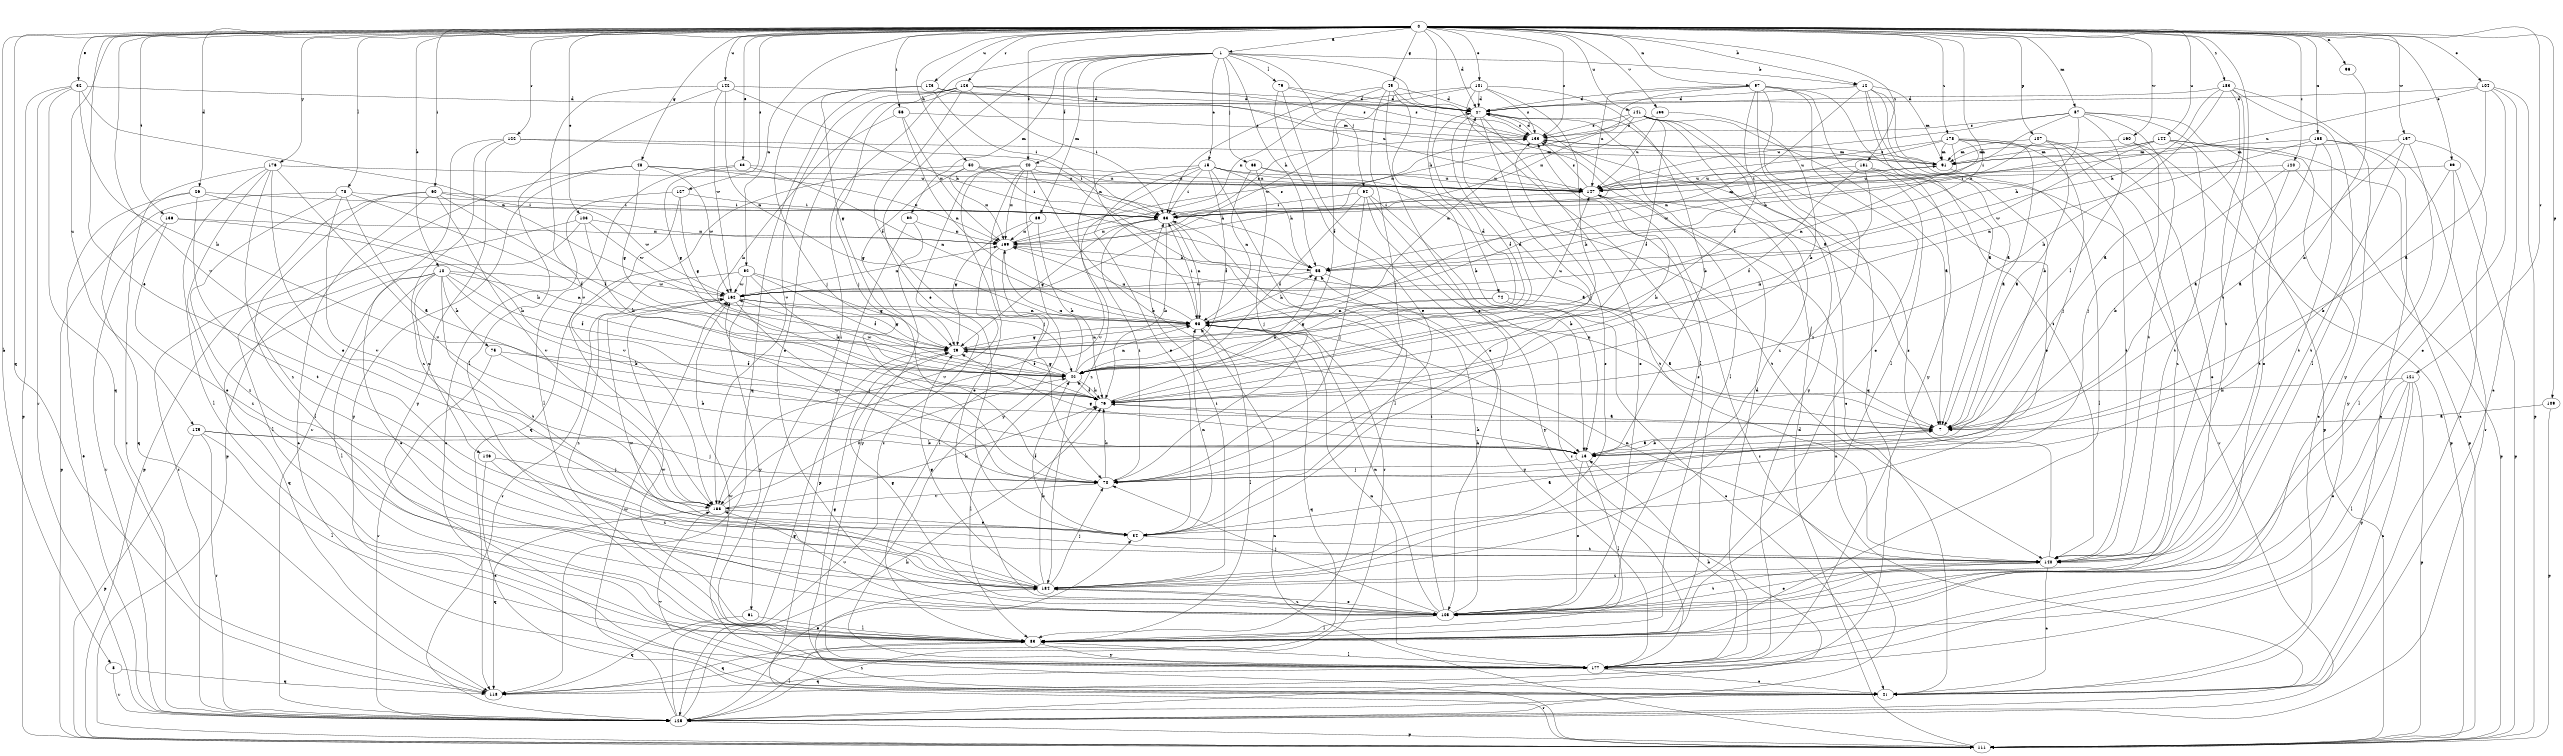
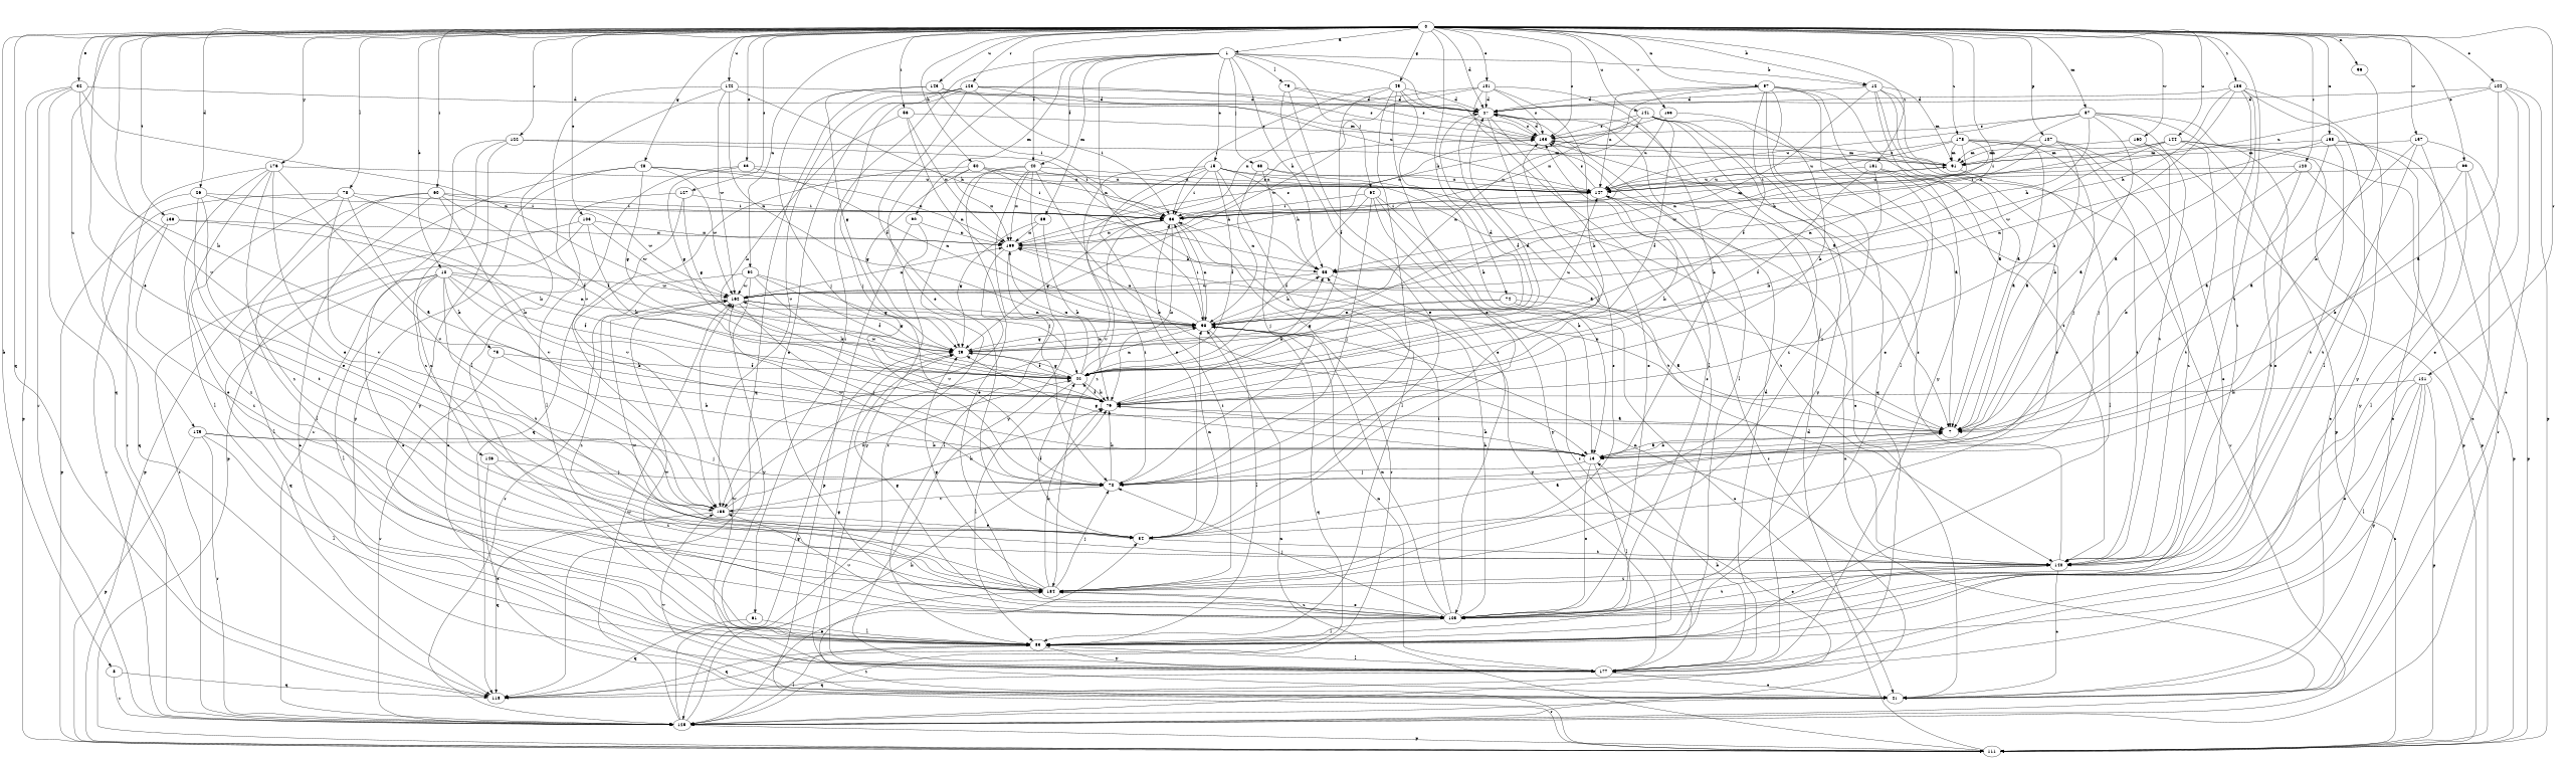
  strict digraph {
    0
    1
    8
    10
    12
    26
    27
    32
    33
    34
    40
    45
    48
    50
    55
    56
    60
    74
    78
    87
    92
    96
    97
    99
    101
    103
    104
    107
-   109
    118
    120
    121
    122
    123
    127
    133
    136
    140
    141
    142
    143
    144
    145
    153
    155
    157
    160
    168
    176
    178
    181
    183
    7
    15
    61
    64
    68
    79
    89
    90
    98
    125
    13
    42
    75
    83
    105
    146
    162
    91
    177
    76
    63
    70
    111
    49
    147
    169
    21
    184
    0 -> 1 [label=a]
    0 -> 8 [label=b]
    0 -> 10 [label=b]
    0 -> 12 [label=b]
    0 -> 26 [label=d]
    0 -> 27 [label=d]
    0 -> 32 [label=e]
    0 -> 33 [label=e]
    0 -> 34 [label=e]
    0 -> 40 [label=f]
    0 -> 45 [label=g]
    0 -> 48 [label=g]
    0 -> 50 [label=h]
    0 -> 55 [label=h]
    0 -> 56 [label=i]
    0 -> 60 [label=i]
    0 -> 74 [label=k]
    0 -> 78 [label=l]
    0 -> 87 [label=m]
    0 -> 92 [label=n]
    0 -> 96 [label=n]
    0 -> 97 [label=n]
    0 -> 99 [label=o]
    0 -> 101 [label=o]
    0 -> 103 [label=o]
    0 -> 104 [label=o]
    0 -> 107 [label=p]
-   0 -> 109 [label=p]
    0 -> 118 [label=q]
    0 -> 120 [label=r]
    0 -> 121 [label=r]
    0 -> 122 [label=r]
    0 -> 123 [label=r]
    0 -> 127 [label=s]
    0 -> 133 [label=s]
    0 -> 136 [label=t]
    0 -> 140 [label=t]
    0 -> 141 [label=u]
    0 -> 142 [label=u]
    0 -> 143 [label=u]
    0 -> 144 [label=u]
    0 -> 145 [label=u]
    0 -> 153 [label=v]
    0 -> 155 [label=v]
    0 -> 157 [label=w]
    0 -> 160 [label=w]
    0 -> 168 [label=x]
    0 -> 176 [label=y]
    0 -> 178 [label=z]
    0 -> 181 [label=z]
    0 -> 183 [label=z]
    1 -> 12 [label=b]
    1 -> 34 [label=e]
    1 -> 40 [label=f]
    1 -> 55 [label=h]
    1 -> 7 [label=a]
    1 -> 15 [label=c]
    1 -> 61 [label=i]
    1 -> 64 [label=j]
    1 -> 68 [label=j]
    1 -> 79 [label=l]
    1 -> 89 [label=m]
    1 -> 90 [label=m]
    1 -> 98 [label=n]
    8 -> 118 [label=q]
    8 -> 125 [label=r]
    10 -> 118 [label=q]
    10 -> 140 [label=t]
    10 -> 98 [label=n]
    10 -> 13 [label=b]
    10 -> 42 [label=f]
    10 -> 75 [label=k]
    10 -> 83 [label=l]
    10 -> 105 [label=o]
    10 -> 146 [label=u]
    10 -> 162 [label=w]
    12 -> 27 [label=d]
    12 -> 140 [label=t]
    12 -> 7 [label=a]
    12 -> 98 [label=n]
    12 -> 13 [label=b]
    12 -> 91 [label=m]
    12 -> 177 [label=y]
-   26 -> 125 [label=e]
+   26 -> 34 [label=e]
    26 -> 118 [label=q]
    26 -> 140 [label=t]
    26 -> 76 [label=k]
    26 -> 63 [label=i]
    27 -> 133 [label=s]
    27 -> 42 [label=f]
    27 -> 83 [label=l]
    27 -> 105 [label=o]
    27 -> 70 [label=j]
    32 -> 27 [label=d]
    32 -> 118 [label=q]
    32 -> 98 [label=n]
    32 -> 125 [label=r]
    32 -> 76 [label=k]
    32 -> 111 [label=p]
    33 -> 98 [label=n]
    33 -> 83 [label=l]
    33 -> 49 [label=g]
    33 -> 147 [label=u]
    34 -> 140 [label=t]
    34 -> 7 [label=a]
    34 -> 98 [label=n]
    34 -> 42 [label=f]
    40 -> 7 [label=a]
    40 -> 125 [label=r]
    40 -> 13 [label=b]
    40 -> 105 [label=o]
    40 -> 177 [label=y]
    40 -> 70 [label=j]
    40 -> 147 [label=u]
    40 -> 169 [label=x]
    45 -> 27 [label=d]
    45 -> 34 [label=e]
    45 -> 133 [label=s]
    45 -> 13 [label=b]
    45 -> 42 [label=f]
    45 -> 63 [label=i]
    45 -> 70 [label=j]
    48 -> 162 [label=w]
    48 -> 177 [label=y]
    48 -> 111 [label=p]
    48 -> 49 [label=g]
    48 -> 147 [label=u]
    48 -> 169 [label=x]
    50 -> 55 [label=h]
    50 -> 118 [label=q]
    50 -> 63 [label=i]
    50 -> 49 [label=g]
    50 -> 147 [label=u]
    50 -> 169 [label=x]
    55 -> 162 [label=w]
    55 -> 177 [label=y]
    56 -> 133 [label=s]
    56 -> 98 [label=n]
    56 -> 76 [label=k]
    56 -> 169 [label=x]
    60 -> 155 [label=v]
    60 -> 42 [label=f]
    60 -> 83 [label=l]
    60 -> 162 [label=w]
    60 -> 63 [label=i]
    60 -> 111 [label=p]
    60 -> 21 [label=c]
    74 -> 7 [label=a]
    74 -> 98 [label=n]
    74 -> 49 [label=g]
    74 -> 21 [label=c]
    78 -> 155 [label=v]
    78 -> 7 [label=a]
    78 -> 42 [label=f]
    78 -> 63 [label=i]
    78 -> 111 [label=p]
    78 -> 184 [label=z]
    87 -> 55 [label=h]
    87 -> 133 [label=s]
    87 -> 140 [label=t]
-   87 -> 7 [label=l]
+   87 -> 7 [label=a]
    87 -> 105 [label=o]
    87 -> 63 [label=i]
    87 -> 111 [label=p]
    87 -> 147 [label=u]
    92 -> 125 [label=r]
    92 -> 42 [label=f]
    92 -> 162 [label=w]
    92 -> 177 [label=y]
    92 -> 76 [label=k]
    92 -> 49 [label=g]
    96 -> 13 [label=b]
    97 -> 27 [label=d]
    97 -> 118 [label=q]
    97 -> 7 [label=a]
    97 -> 42 [label=f]
    97 -> 83 [label=l]
    97 -> 105 [label=o]
    97 -> 147 [label=u]
    97 -> 169 [label=x]
    97 -> 184 [label=z]
    99 -> 13 [label=b]
    99 -> 83 [label=l]
    99 -> 111 [label=p]
    99 -> 147 [label=u]
    101 -> 27 [label=d]
    101 -> 133 [label=s]
    101 -> 13 [label=b]
    101 -> 83 [label=l]
    101 -> 162 [label=w]
    101 -> 76 [label=k]
    101 -> 169 [label=x]
    103 -> 125 [label=r]
    103 -> 83 [label=l]
    103 -> 162 [label=w]
    103 -> 76 [label=k]
    103 -> 169 [label=x]
    104 -> 27 [label=d]
    104 -> 7 [label=a]
    104 -> 105 [label=o]
    104 -> 111 [label=p]
    104 -> 147 [label=u]
    104 -> 21 [label=c]
    107 -> 55 [label=h]
    107 -> 7 [label=a]
    107 -> 105 [label=o]
    107 -> 91 [label=m]
    107 -> 184 [label=z]
-   109 -> 7 [label=a]
-   109 -> 111 [label=p]
    120 -> 140 [label=t]
    120 -> 13 [label=b]
    120 -> 111 [label=p]
    120 -> 147 [label=u]
    121 -> 83 [label=l]
    121 -> 105 [label=o]
    121 -> 177 [label=y]
    121 -> 76 [label=k]
    121 -> 111 [label=p]
    121 -> 21 [label=c]
    122 -> 125 [label=r]
    122 -> 91 [label=m]
    122 -> 177 [label=y]
    122 -> 63 [label=i]
    122 -> 184 [label=z]
    123 -> 27 [label=d]
    123 -> 118 [label=q]
    123 -> 133 [label=s]
    123 -> 155 [label=v]
    123 -> 42 [label=f]
    123 -> 105 [label=o]
    123 -> 63 [label=i]
    123 -> 70 [label=j]
    123 -> 147 [label=u]
    127 -> 155 [label=v]
    127 -> 63 [label=i]
    127 -> 49 [label=g]
    127 -> 21 [label=c]
    133 -> 27 [label=d]
    133 -> 91 [label=m]
    136 -> 125 [label=r]
    136 -> 76 [label=k]
    136 -> 169 [label=x]
    136 -> 184 [label=z]
    140 -> 133 [label=s]
    140 -> 98 [label=n]
    140 -> 105 [label=o]
    140 -> 21 [label=c]
    140 -> 184 [label=z]
    141 -> 133 [label=s]
    141 -> 7 [label=a]
    141 -> 98 [label=n]
    141 -> 42 [label=f]
    141 -> 177 [label=y]
    141 -> 169 [label=x]
    141 -> 21 [label=c]
    141 -> 184 [label=z]
    142 -> 27 [label=d]
    142 -> 55 [label=h]
    142 -> 155 [label=v]
    142 -> 98 [label=n]
    142 -> 83 [label=l]
    142 -> 162 [label=w]
    143 -> 27 [label=d]
    143 -> 91 [label=m]
    143 -> 63 [label=i]
    143 -> 70 [label=j]
    143 -> 49 [label=g]
    144 -> 140 [label=t]
    144 -> 162 [label=w]
    144 -> 91 [label=m]
    144 -> 63 [label=i]
    144 -> 111 [label=p]
    144 -> 21 [label=c]
    145 -> 125 [label=r]
    145 -> 13 [label=b]
    145 -> 83 [label=l]
    145 -> 70 [label=j]
    145 -> 111 [label=p]
    153 -> 133 [label=s]
    153 -> 76 [label=k]
    153 -> 147 [label=u]
    155 -> 34 [label=e]
    155 -> 118 [label=q]
    155 -> 42 [label=f]
    155 -> 76 [label=k]
    157 -> 140 [label=t]
    157 -> 7 [label=a]
    157 -> 91 [label=m]
    157 -> 177 [label=y]
    157 -> 21 [label=c]
    160 -> 91 [label=m]
    160 -> 70 [label=j]
    160 -> 111 [label=p]
    168 -> 140 [label=t]
    168 -> 7 [label=a]
    168 -> 98 [label=n]
    168 -> 125 [label=r]
    168 -> 91 [label=m]
    168 -> 21 [label=c]
    176 -> 34 [label=e]
    176 -> 155 [label=v]
    176 -> 125 [label=r]
    176 -> 83 [label=l]
    176 -> 105 [label=o]
    176 -> 147 [label=u]
    176 -> 184 [label=z]
    178 -> 140 [label=t]
    178 -> 7 [label=a]
    178 -> 98 [label=n]
    178 -> 162 [label=w]
    178 -> 91 [label=m]
    178 -> 63 [label=i]
    178 -> 70 [label=j]
    178 -> 147 [label=u]
    181 -> 34 [label=e]
    181 -> 125 [label=r]
    181 -> 42 [label=f]
    181 -> 76 [label=k]
    181 -> 147 [label=u]
    183 -> 27 [label=d]
    183 -> 55 [label=h]
    183 -> 140 [label=t]
    183 -> 7 [label=a]
    183 -> 83 [label=l]
    183 -> 177 [label=y]
    183 -> 76 [label=k]
    7 -> 13 [label=b]
    7 -> 169 [label=x]
    15 -> 34 [label=e]
    15 -> 55 [label=h]
    15 -> 140 [label=t]
    15 -> 155 [label=v]
    15 -> 42 [label=f]
    15 -> 83 [label=l]
    15 -> 63 [label=i]
    15 -> 147 [label=u]
    15 -> 184 [label=z]
    61 -> 118 [label=q]
    61 -> 83 [label=l]
    64 -> 125 [label=r]
    64 -> 13 [label=b]
    64 -> 42 [label=f]
    64 -> 177 [label=y]
    64 -> 63 [label=i]
    64 -> 70 [label=j]
    68 -> 140 [label=t]
    68 -> 98 [label=n]
    68 -> 70 [label=j]
    68 -> 147 [label=u]
    79 -> 27 [label=d]
    79 -> 34 [label=e]
    79 -> 133 [label=s]
    79 -> 105 [label=o]
    89 -> 76 [label=k]
    89 -> 49 [label=g]
    89 -> 169 [label=x]
    90 -> 177 [label=y]
    90 -> 111 [label=p]
    90 -> 169 [label=x]
    98 -> 55 [label=h]
    98 -> 118 [label=q]
    98 -> 83 [label=l]
    98 -> 63 [label=i]
    98 -> 49 [label=g]
    98 -> 169 [label=x]
    125 -> 34 [label=e]
    125 -> 83 [label=l]
    125 -> 162 [label=w]
    125 -> 76 [label=k]
    125 -> 111 [label=p]
    125 -> 49 [label=g]
    125 -> 147 [label=u]
    13 -> 7 [label=a]
    13 -> 83 [label=l]
    13 -> 105 [label=o]
    13 -> 76 [label=k]
    13 -> 70 [label=j]
    13 -> 49 [label=g]
    42 -> 27 [label=d]
    42 -> 98 [label=n]
    42 -> 83 [label=l]
    42 -> 162 [label=w]
    42 -> 76 [label=k]
    42 -> 49 [label=g]
    42 -> 169 [label=x]
    75 -> 125 [label=r]
    75 -> 13 [label=b]
    75 -> 42 [label=f]
    83 -> 118 [label=q]
    83 -> 162 [label=w]
    83 -> 177 [label=y]
    105 -> 55 [label=h]
    105 -> 133 [label=s]
    105 -> 140 [label=t]
    105 -> 155 [label=v]
    105 -> 98 [label=n]
    105 -> 83 [label=l]
    105 -> 63 [label=i]
    105 -> 70 [label=j]
    105 -> 49 [label=g]
    105 -> 184 [label=z]
    146 -> 70 [label=j]
    146 -> 21 [label=c]
    146 -> 184 [label=z]
    162 -> 98 [label=n]
    162 -> 70 [label=j]
    162 -> 49 [label=g]
    162 -> 169 [label=x]
    162 -> 184 [label=z]
    91 -> 133 [label=s]
    91 -> 83 [label=l]
    91 -> 147 [label=u]
    177 -> 27 [label=d]
    177 -> 118 [label=q]
    177 -> 98 [label=n]
    177 -> 13 [label=b]
    177 -> 83 [label=l]
    177 -> 49 [label=g]
    177 -> 21 [label=c]
    76 -> 55 [label=h]
    76 -> 7 [label=a]
    76 -> 42 [label=f]
    63 -> 133 [label=s]
    63 -> 98 [label=n]
    63 -> 125 [label=r]
    63 -> 91 [label=m]
    63 -> 76 [label=k]
    63 -> 49 [label=g]
    63 -> 169 [label=x]
    70 -> 155 [label=v]
    70 -> 162 [label=w]
    70 -> 76 [label=k]
    70 -> 63 [label=i]
    111 -> 27 [label=d]
    111 -> 98 [label=n]
    111 -> 184 [label=z]
    49 -> 27 [label=d]
    49 -> 98 [label=n]
    49 -> 42 [label=f]
    49 -> 147 [label=u]
    147 -> 133 [label=s]
    147 -> 125 [label=r]
    147 -> 76 [label=k]
    147 -> 63 [label=i]
    169 -> 55 [label=h]
    169 -> 133 [label=s]
    169 -> 155 [label=v]
    169 -> 83 [label=l]
    21 -> 155 [label=v]
    21 -> 125 [label=r]
    21 -> 162 [label=w]
    184 -> 133 [label=s]
    184 -> 105 [label=o]
    184 -> 162 [label=w]
    184 -> 76 [label=k]
    184 -> 63 [label=i]
    184 -> 70 [label=j]
    184 -> 49 [label=g]
  }
